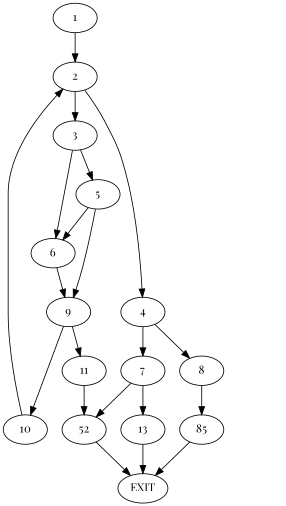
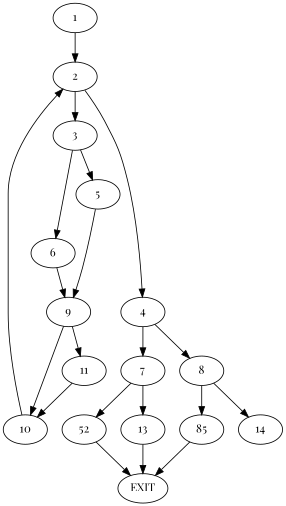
  digraph {
    fontname="Playfair Display"
    node [fontname="Playfair Display"]
    edge [fontname="Playfair Display"]
    1
    2
    n3 [label=EXIT]
    3
    4
    5
    6
    7
    8
    9
    n11 [label=52]
    13
+   14
    n14 [label=85]
    10
    11
    1 -> 2
    2 -> 3
    2 -> 4
    3 -> 5
    3 -> 6
    4 -> 7
    4 -> 8
-   5 -> 6
    5 -> 9
    6 -> 9
    7 -> n11
    7 -> 13
+   8 -> 14
    8 -> n14
    9 -> 10
    9 -> 11
    n11 -> n3
    13 -> n3
    n14 -> n3
    10 -> 2
-   11 -> n11
+   11 -> 10
  }
